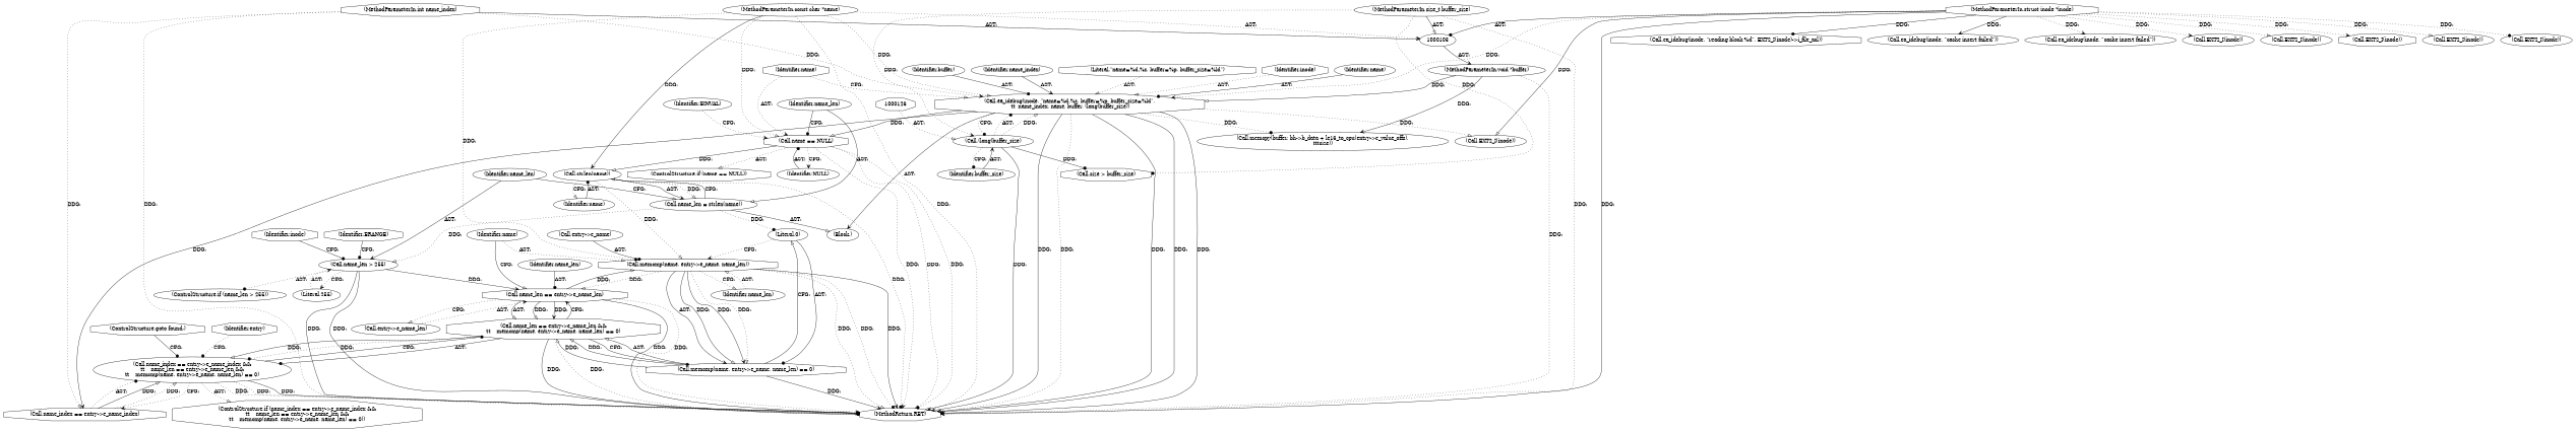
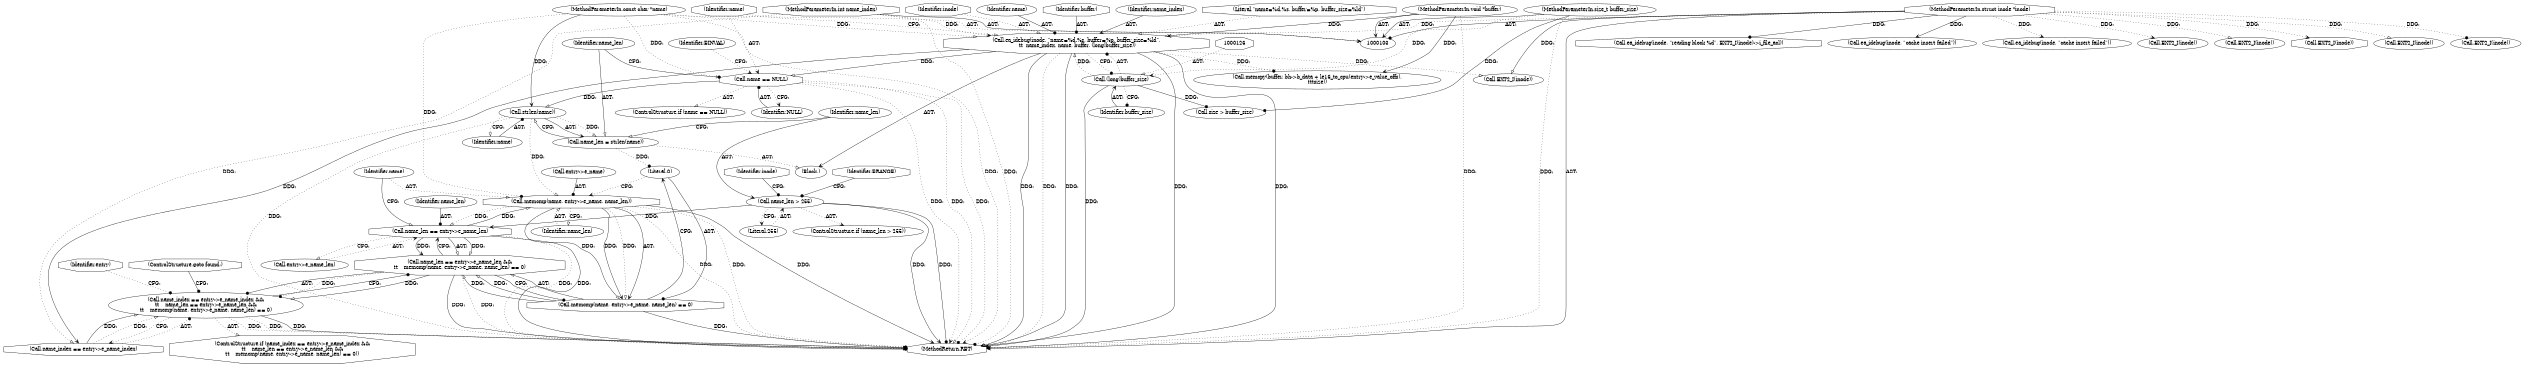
  digraph {
    node [shape=ellipse]
    edge [arrowhead=onormal style=solid]
    n1 [label="(Call,strlen(name))"]
    n2 [label="(Call,name_len = strlen(name))"]
    n3 [label="(Call,memcmp(name, entry->e_name, name_len))" shape=octagon]
    n4 [label="(MethodReturn,RET)" shape=octagon]
    n5 [label="(Identifier,name)"]
    n6 [label="(Block,)"]
    n7 [label="(Call,name_len > 255)"]
    n8 [label="(Literal,0)"]
    n9 [label="(Call,name_len == entry->e_name_len)" shape=octagon]
    n10 [label="(Call,memcmp(name, entry->e_name, name_len) == 0)" shape=octagon]
    n11 [label="(Identifier,name_len)"]
    n12 [label="(Call,name == NULL)" shape=octagon]
-   n13 [label="(ControlStructure,if (name == NULL))" shape=octagon]
+   n13 [label="(ControlStructure,if (name == NULL))"]
    n14 [label="(Identifier,NULL)"]
    n15 [label="(Call,ea_idebug(inode, \"name=%d.%s, buffer=%p, buffer_size=%ld\",\n \t\t  name_index, name, buffer, (long)buffer_size))" shape=octagon]
    n16 [label="(Call,(long)buffer_size)"]
    n17 [label="(Call,name_index == entry->e_name_index)" shape=octagon]
    n18 [label="(Call,memcpy(buffer, bh->b_data + le16_to_cpu(entry->e_value_offs),\n\t\t\tsize))"]
    n19 [label="(Call,EXT2_I(inode))"]
    n20 [label="(Identifier,buffer_size)"]
-   n21 [label="(Call,size > buffer_size)" shape=octagon]
+   n21 [label="(Call,size > buffer_size)"]
    n22 [label="(Call,name_index == entry->e_name_index &&\n\t\t    name_len == entry->e_name_len &&\n\t\t    memcmp(name, entry->e_name, name_len) == 0)"]
    n23 [label="(MethodParameterIn,struct inode *inode)" shape=octagon]
    n24 [label="(Call,ea_idebug(inode, \"reading block %d\", EXT2_I(inode)->i_file_acl))" shape=octagon]
    n25 [label="(Call,ea_idebug(inode, \"cache insert failed\"))"]
    n26 [label="(Call,ea_idebug(inode, \"cache insert failed\"))"]
    n27 [label="(Call,EXT2_I(inode))"]
    n28 [label="(Call,EXT2_I(inode))"]
    n29 [label="(Call,EXT2_I(inode))" shape=octagon]
    n30 [label="(Call,EXT2_I(inode))"]
    n31 [label="(Call,EXT2_I(inode))"]
    1000103
    n33 [label="(MethodParameterIn,int name_index)" shape=octagon]
    n34 [label="(MethodParameterIn,const char *name)"]
    n35 [label="(MethodParameterIn,void *buffer)"]
    n36 [label="(MethodParameterIn,size_t buffer_size)"]
    n37 [label="(Literal,255)"]
    n38 [label="(ControlStructure,if (name_len > 255))"]
    n39 [label="(Call,name_len == entry->e_name_len &&\n\t\t    memcmp(name, entry->e_name, name_len) == 0)" shape=octagon]
    n40 [label="(Call,entry->e_name_len)"]
    n41 [label="(ControlStructure,if (name_index == entry->e_name_index &&\n\t\t    name_len == entry->e_name_len &&\n\t\t    memcmp(name, entry->e_name, name_len) == 0))" shape=octagon]
    n42 [label="(Identifier,inode)" shape=octagon]
    n43 [label="(ControlStructure,goto found;)" shape=octagon]
    n44 [label="(Identifier,name_index)"]
    n45 [label="(Identifier,name)" shape=octagon]
    n46 [label="(Identifier,name_len)"]
    n47 [label="(Call,entry->e_name)"]
    n48 [label="(Identifier,entry)" shape=octagon]
    n49 [label="(Identifier,EINVAL)"]
    n50 [label="(Identifier,name)"]
    n51 [label="(Literal,\"name=%d.%s, buffer=%p, buffer_size=%ld\")" shape=octagon]
    n52 [label="(Identifier,name_len)"]
    n53 [label="(Identifier,ERANGE)" shape=octagon]
    n54 [label="(Identifier,inode)" shape=octagon]
    n55 [label="(Identifier,name_len)"]
    n56 [label="(Identifier,name)"]
-   n57 [label="(Identifier,buffer)"]
+   n57 [label="(Identifier,buffer)" shape=octagon]
    1000126 [shape=octagon]
    n1 -> n2 [arrowhead=vee label="AST: "]
    n1 -> n2 [label="DDG: " style=dotted]
    n1 -> n3 [label="DDG: " style=dotted]
    n1 -> n4 [arrowhead=dot label="DDG: " style=dotted]
    n1 -> n5 [label="CFG: " style=dotted]
    n2 -> n1 [label="CFG: "]
-   n2 -> n6 [label="AST: "]
-   n2 -> n7 [label="DDG: " style=dotted]
+   n2 -> n6 [label="AST: " style=dotted]
    n2 -> n8 [arrowhead=dot label="DDG: " style=dotted]
    n3 -> n4 [label="DDG: " style=dotted]
    n3 -> n4 [arrowhead=dot label="DDG: " style=dotted]
    n3 -> n4 [arrowhead=vee label="DDG: "]
    n3 -> n9 [label="DDG: " style=dotted]
    n3 -> n10 [arrowhead=vee label="AST: "]
    n3 -> n10 [label="DDG: "]
    n3 -> n10 [arrowhead=vee label="DDG: "]
    n3 -> n10 [label="DDG: " style=dotted]
    n3 -> n11 [label="CFG: " style=dotted]
    n5 -> n1 [arrowhead=dot label="AST: "]
    n7 -> n4 [arrowhead=vee label="DDG: "]
    n7 -> n4 [arrowhead=dot label="DDG: "]
    n7 -> n9 [arrowhead=vee label="DDG: "]
    n7 -> n37 [arrowhead=vee label="CFG: " style=dotted]
-   n7 -> n38 [arrowhead=dot label="AST: " style=dotted]
+   n7 -> n38 [arrowhead=vee label="AST: " style=dotted]
    n8 -> n3 [arrowhead=vee label="CFG: " style=dotted]
    n8 -> n10 [arrowhead=dot label="AST: "]
    n9 -> n3 [label="DDG: "]
    n9 -> n4 [arrowhead=vee label="DDG: " style=dotted]
    n9 -> n4 [arrowhead=dot label="DDG: "]
    n9 -> n39 [label="AST: "]
    n9 -> n39 [label="DDG: "]
    n9 -> n39 [arrowhead=vee label="DDG: "]
    n9 -> n40 [label="CFG: " style=dotted]
    n10 -> n4 [arrowhead=vee label="DDG: "]
-   n10 -> n8 [label="CFG: "]
+   n10 -> n8 [arrowhead=vee label="CFG: "]
    n10 -> n39 [label="AST: "]
    n10 -> n39 [label="DDG: "]
    n10 -> n39 [label="DDG: "]
    n11 -> n3 [label="AST: " style=dotted]
    n12 -> n1 [label="DDG: "]
    n12 -> n4 [label="DDG: " style=dotted]
    n12 -> n4 [arrowhead=dot label="DDG: " style=dotted]
    n12 -> n4 [arrowhead=vee label="DDG: " style=dotted]
    n12 -> n13 [label="AST: " style=dotted]
    n12 -> n14 [arrowhead=vee label="CFG: " style=dotted]
    n14 -> n12 [arrowhead=dot label="AST: "]
    n15 -> n4 [arrowhead=dot label="DDG: "]
    n15 -> n4 [arrowhead=vee label="DDG: "]
    n15 -> n4 [arrowhead=vee label="DDG: " style=dotted]
    n15 -> n4 [label="DDG: "]
    n15 -> n4 [label="DDG: "]
    n15 -> n6 [arrowhead=vee label="AST: "]
    n15 -> n12 [label="DDG: "]
    n15 -> n16 [arrowhead=dot label="CFG: " style=dotted]
    n15 -> n17 [arrowhead=vee label="DDG: "]
    n15 -> n18 [arrowhead=dot label="DDG: " style=dotted]
    n15 -> n19 [label="DDG: " style=dotted]
    n16 -> n4 [label="DDG: "]
    n16 -> n15 [arrowhead=dot label="AST: " style=dotted]
    n16 -> n15 [label="DDG: " style=dotted]
    n16 -> n20 [arrowhead=dot label="CFG: " style=dotted]
    n16 -> n21 [arrowhead=dot label="DDG: "]
    n17 -> n22 [arrowhead=dot label="AST: " style=dotted]
    n17 -> n22 [label="DDG: "]
    n17 -> n22 [label="DDG: " style=dotted]
    n20 -> n16 [arrowhead=vee label="AST: "]
    n22 -> n4 [label="DDG: "]
    n22 -> n4 [arrowhead=vee label="DDG: " style=dotted]
    n22 -> n4 [label="DDG: " style=dotted]
    n22 -> n17 [arrowhead=vee label="CFG: " style=dotted]
    n22 -> n39 [arrowhead=dot label="CFG: "]
    n22 -> n41 [label="AST: " style=dotted]
-   n23 -> n4 [arrowhead=vee label="DDG: "]
+   n23 -> n4 [arrowhead=vee label="AST: "]
    n23 -> n15 [arrowhead=vee label="DDG: " style=dotted]
    n23 -> n19 [label="DDG: "]
    n23 -> n24 [arrowhead=dot label="DDG: "]
    n23 -> n25 [arrowhead=vee label="DDG: "]
    n23 -> n26 [arrowhead=vee label="DDG: " style=dotted]
    n23 -> n27 [arrowhead=vee label="DDG: " style=dotted]
    n23 -> n28 [label="DDG: " style=dotted]
    n23 -> n29 [arrowhead=vee label="DDG: " style=dotted]
    n23 -> n30 [label="DDG: " style=dotted]
    n23 -> n31 [arrowhead=dot label="DDG: " style=dotted]
    n23 -> 1000103 [arrowhead=dot label="AST: "]
    n33 -> n4 [arrowhead=dot label="DDG: " style=dotted]
    n33 -> n15 [arrowhead=vee label="DDG: " style=dotted]
    n33 -> n17 [label="DDG: " style=dotted]
    n33 -> 1000103 [label="AST: "]
    n34 -> n1 [arrowhead=vee label="DDG: "]
    n34 -> n3 [arrowhead=dot label="DDG: " style=dotted]
    n34 -> n4 [arrowhead=vee label="DDG: " style=dotted]
    n34 -> n12 [label="DDG: " style=dotted]
    n34 -> n15 [label="DDG: " style=dotted]
    n34 -> 1000103 [arrowhead=vee label="AST: " style=dotted]
    n35 -> n4 [label="DDG: " style=dotted]
    n35 -> n15 [label="DDG: "]
    n35 -> n18 [arrowhead=vee label="DDG: "]
-   1000103 -> n35 [arrowhead=vee label="AST: "]
+   n35 -> 1000103 [arrowhead=vee label="AST: "]
    n36 -> n4 [arrowhead=vee label="DDG: " style=dotted]
    n36 -> n16 [arrowhead=vee label="DDG: " style=dotted]
-   n36 -> n21 [arrowhead=dot label="DDG: " style=dotted]
-   n36 -> 1000103 [label="AST: "]
+   n36 -> n21 [arrowhead=dot label="DDG: "]
+   n36 -> 1000103 [arrowhead=vee label="AST: "]
    n37 -> n7 [arrowhead=vee label="AST: " style=dotted]
    n39 -> n4 [arrowhead=dot label="DDG: " style=dotted]
    n39 -> n4 [label="DDG: "]
    n39 -> n9 [arrowhead=vee label="CFG: "]
    n39 -> n10 [arrowhead=dot label="CFG: "]
    n39 -> n22 [arrowhead=dot label="AST: "]
    n39 -> n22 [arrowhead=dot label="DDG: " style=dotted]
    n39 -> n22 [label="DDG: "]
    n40 -> n9 [arrowhead=vee label="AST: " style=dotted]
    n42 -> n7 [arrowhead=dot label="CFG: "]
    n43 -> n22 [arrowhead=dot label="CFG: "]
    n44 -> n15 [arrowhead=vee label="AST: "]
    n45 -> n12 [arrowhead=vee label="AST: " style=dotted]
    n45 -> n15 [label="CFG: " style=dotted]
    n46 -> n2 [label="AST: "]
    n46 -> n12 [arrowhead=dot label="CFG: "]
    n47 -> n3 [arrowhead=dot label="AST: "]
    n48 -> n22 [arrowhead=dot label="CFG: " style=dotted]
    n49 -> n12 [arrowhead=vee label="CFG: " style=dotted]
    n50 -> n3 [label="AST: " style=dotted]
    n50 -> n9 [label="CFG: "]
    n51 -> n15 [label="AST: " style=dotted]
    n52 -> n2 [label="CFG: "]
    n52 -> n7 [arrowhead=vee label="AST: "]
    n53 -> n7 [arrowhead=dot label="CFG: "]
    n54 -> n15 [label="AST: " style=dotted]
    n55 -> n9 [arrowhead=dot label="AST: "]
    n56 -> n15 [arrowhead=dot label="AST: "]
    n57 -> n15 [arrowhead=dot label="AST: "]
    1000126 -> n16 [label="AST: " style=dotted]
  }
